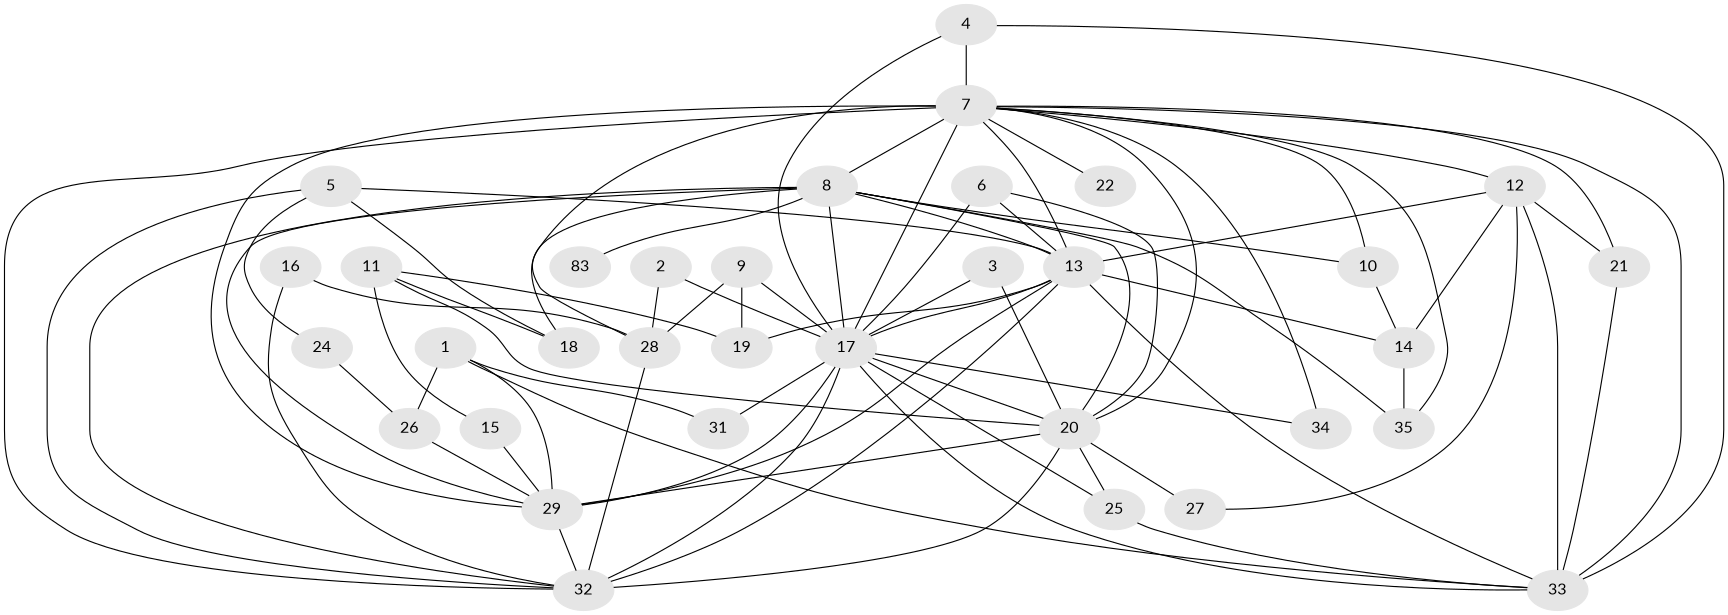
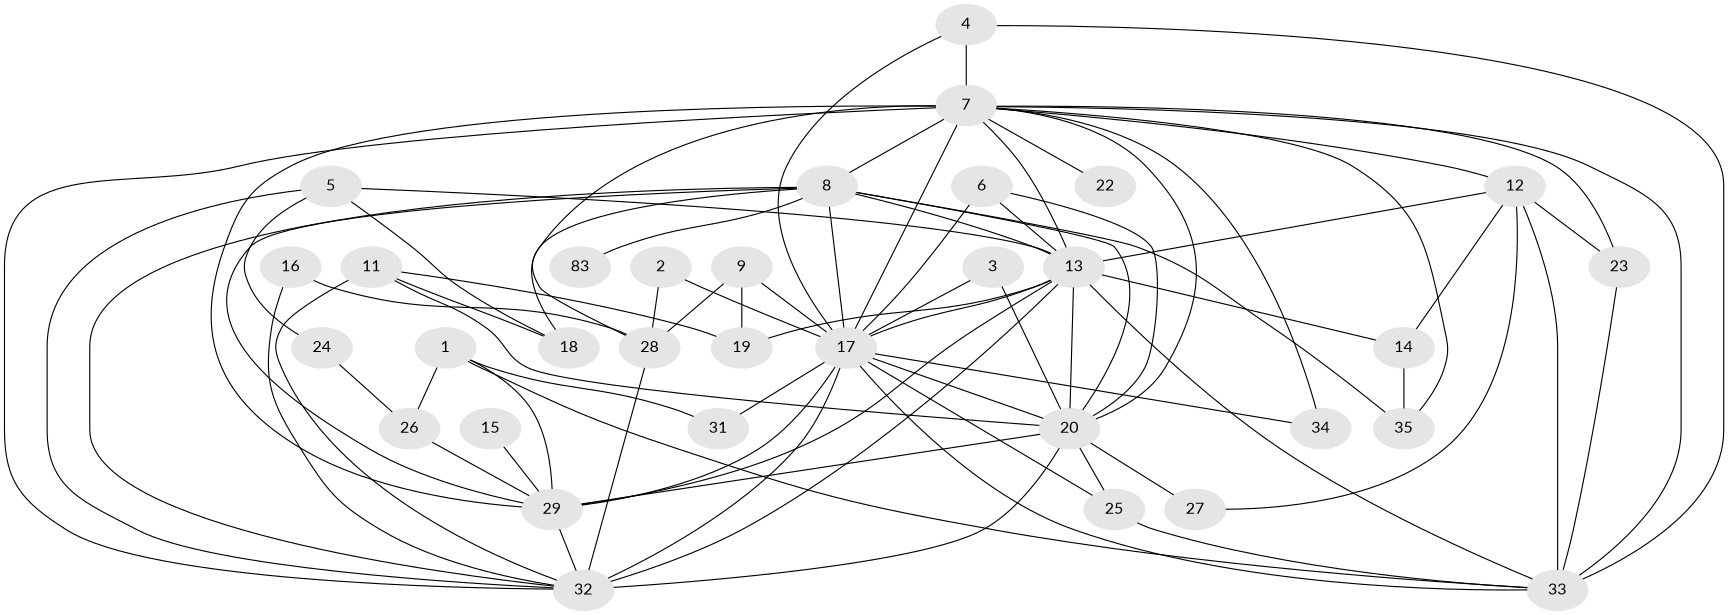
  graph {
    fontname=Lato
    node [color=gray90 fontname=Lato style=filled]
    edge [fontname=Lato weight=1.0]
    1
    26
    29
    31
    33
    32
    2
    17
    28
    20
    34
    25
    3
    27
    4
    7
    13
    8
-   10
    12
-   21
+   21 [label=23]
    22
    35
    5
    18
    24
    19
    14
    6
    n30 [label=83]
    9
    11
    15
    16
    1 -- 26
    1 -- 29
    1 -- 31
    1 -- 33
    26 -- 29
    29 -- 32
    2 -- 17
    2 -- 28
    17 -- 29 [weight=2.0]
    17 -- 31 [weight=2.0]
    17 -- 33
    17 -- 32 [weight=3.0]
    17 -- 20 [weight=2.0]
    17 -- 34
    17 -- 25
    28 -- 32
    20 -- 29 [weight=2.0]
    20 -- 32 [weight=2.0]
    20 -- 25
    20 -- 27
    25 -- 33
    3 -- 17 [weight=2.0]
    3 -- 20
    4 -- 33
    4 -- 17
    4 -- 7
    7 -- 29 [weight=2.0]
    7 -- 33
    7 -- 32 [weight=3.0]
    7 -- 17 [weight=5.0]
    7 -- 28
    7 -- 20 [weight=2.0]
    7 -- 34
    7 -- 13 [weight=5.0]
    7 -- 8 [weight=3.0]
-   7 -- 10
    7 -- 12
    7 -- 21
    7 -- 22
    7 -- 35
    13 -- 29 [weight=3.0]
    13 -- 33
    13 -- 32 [weight=2.0]
    13 -- 17 [weight=4.0]
+   13 -- 20 [weight=2.0]
    13 -- 19
    13 -- 14
    8 -- 29 [weight=2.0]
    8 -- 32
    8 -- 17 [weight=2.0]
    8 -- 20
    8 -- 13 [weight=2.0]
-   8 -- 10
    8 -- 35
    8 -- 18
    8 -- n30
-   10 -- 14
    12 -- 33 [weight=2.0]
    12 -- 27
    12 -- 13
    12 -- 21
    12 -- 14
    21 -- 33
    5 -- 32
    5 -- 13
    5 -- 18
    5 -- 24
    24 -- 26
    14 -- 35
    6 -- 17
    6 -- 20
    6 -- 13
    9 -- 17 [weight=3.0]
    9 -- 28
    9 -- 19
-   11 -- 15
+   11 -- 32
    11 -- 20
    11 -- 18
    11 -- 19
    15 -- 29
    16 -- 32
    16 -- 28
  }
